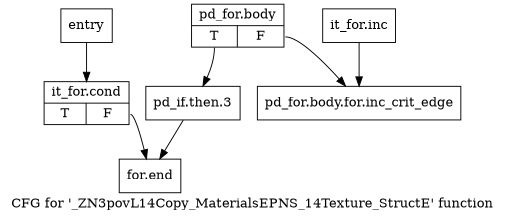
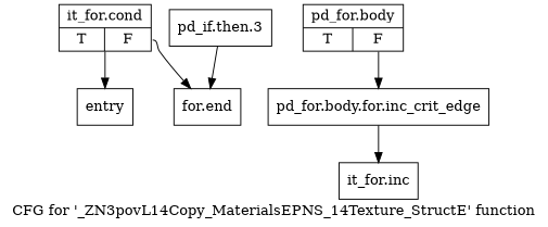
  digraph {
    label="CFG for '_ZN3povL14Copy_MaterialsEPNS_14Texture_StructE' function"
    node [shape=record]
    n1 [label="{entry}"]
    n2 [label="{it_for.cond|{<s0>T|<s1>F}}"]
    n3 [label="{for.end}"]
    n4 [label="{pd_for.body|{<s0>T|<s1>F}}"]
    n5 [label="{pd_if.then.3}"]
    n6 [label="{pd_for.body.for.inc_crit_edge}"]
    n7 [label="{it_for.inc}"]
-   n1 -> n2
+   n2 -> n1
    n2 -> n3 [tailport=s1]
-   n4 -> n5 [tailport=s0]
    n4 -> n6 [tailport=s1]
    n5 -> n3
-   n7 -> n6
+   n6 -> n7
  }
